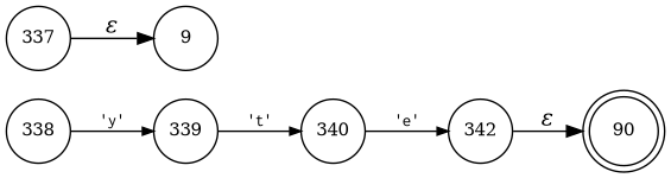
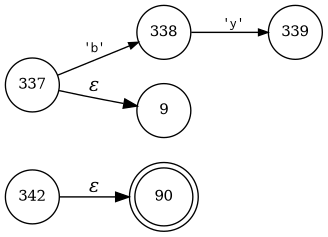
  digraph {
    rankdir=LR
    node [fixedsize=true fontsize=11 shape=circle peripheries=1]
    edge [arrowhead=normal arrowsize=.7 fontname=Courier fontsize=11]
    n1 [label=90 shape=doublecircle width=.6 peripheries=""]
    n2 [label=337 width=.55]
    n3 [label=338 width=.55]
    n4 [label=9 width=.55]
    n5 [label=339 width=.55]
-   n6 [label=340 width=.55]
    n7 [label=342 width=.55]
+   n2 -> n3 [label="'b'"]
    n2 -> n4 [fontname="Times-Italic" label="&epsilon;" arrowhead="" arrowsize="" fontsize=""]
    n3 -> n5 [label="'y'"]
-   n5 -> n6 [label="'t'"]
-   n6 -> n7 [label="'e'"]
    n7 -> n1 [fontname="Times-Italic" label="&epsilon;" arrowhead="" arrowsize="" fontsize=""]
  }
